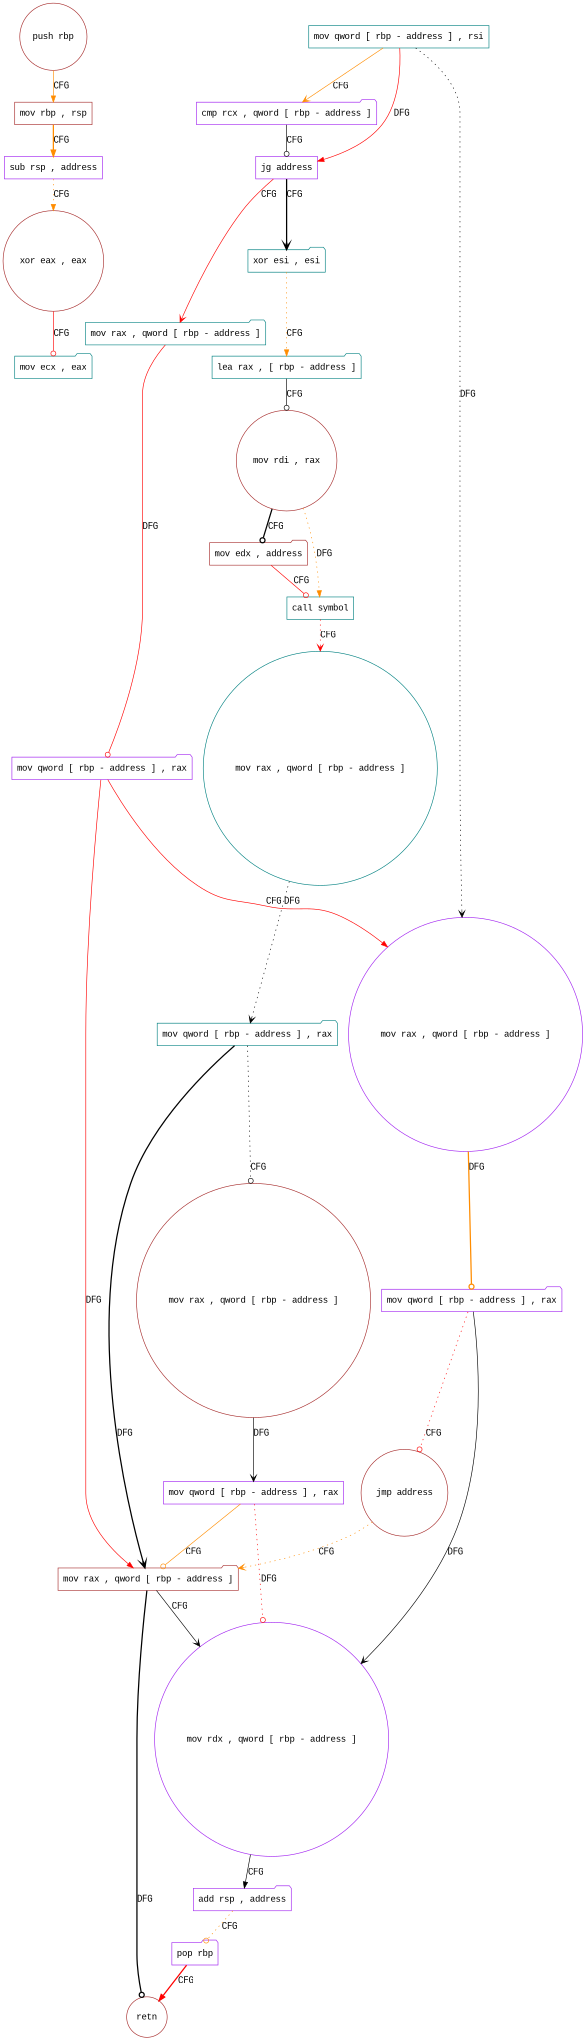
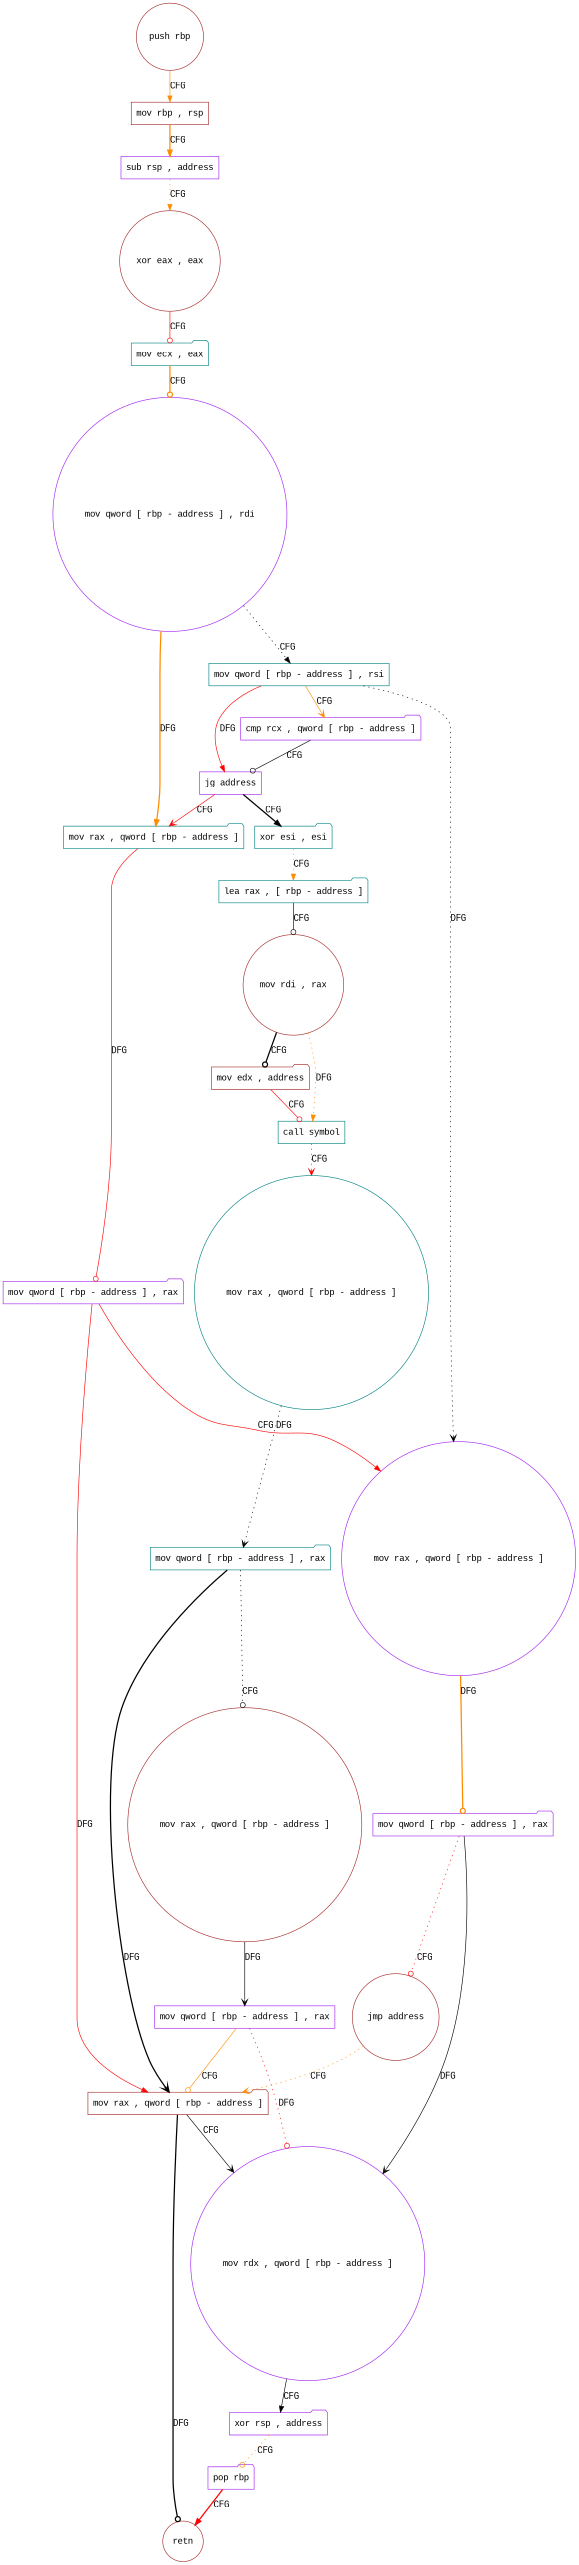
  digraph {
    fontname="Liberation Mono"
    node [color=purple fontname="Liberation Mono" shape=folder]
    edge [arrowhead=odot color=black fontname="Liberation Mono" style=solid]
    n1 [color=brown label="push rbp" shape=circle]
    n2 [color=brown label="mov rbp , rsp" shape=box]
    n3 [label="sub rsp , address" shape=box]
    n4 [color=brown label="xor eax , eax" shape=circle]
    n5 [color=teal label="mov ecx , eax"]
+   n6 [label="mov qword [ rbp - address ] , rdi" shape=circle]
    n7 [color=teal label="mov qword [ rbp - address ] , rsi" shape=box]
    n8 [color=teal label="mov rax , qword [ rbp - address ]"]
    n9 [label="cmp rcx , qword [ rbp - address ]"]
    n10 [label="jg address" shape=box]
    n11 [label="mov rax , qword [ rbp - address ]" shape=circle]
    n12 [label="mov qword [ rbp - address ] , rax"]
    n13 [color=teal label="xor esi , esi"]
    n14 [label="mov qword [ rbp - address ] , rax"]
    n15 [color=teal label="lea rax , [ rbp - address ]"]
    n16 [color=brown label="mov rdi , rax" shape=circle]
    n17 [color=brown label="mov rax , qword [ rbp - address ]"]
    n18 [color=brown label="mov edx , address"]
    n19 [color=teal label="call symbol" shape=box]
    n20 [color=teal label="mov rax , qword [ rbp - address ]" shape=circle]
    n21 [color=teal label="mov qword [ rbp - address ] , rax"]
    n22 [color=brown label="mov rax , qword [ rbp - address ]" shape=circle]
    n23 [label="mov qword [ rbp - address ] , rax" shape=box]
    n24 [label="mov rdx , qword [ rbp - address ]" shape=circle]
    n25 [color=brown label=retn shape=circle]
-   n26 [label="add rsp , address"]
+   n26 [label="xor rsp , address"]
    n27 [color=brown label="jmp address" shape=circle]
    n28 [label="pop rbp"]
    n1 -> n2 [arrowhead=normal color=darkorange label=CFG]
    n2 -> n3 [arrowhead=normal color=darkorange label=CFG style=bold]
    n3 -> n4 [arrowhead=normal color=darkorange label=CFG style=dotted]
    n4 -> n5 [color=red label=CFG]
+   n5 -> n6 [color=darkorange label=CFG style=bold]
+   n6 -> n7 [arrowhead=normal label=CFG style=dotted]
+   n6 -> n8 [arrowhead=normal color=darkorange label=DFG style=bold]
    n7 -> n9 [arrowhead=vee color=darkorange label=CFG]
    n7 -> n10 [arrowhead=normal color=red label=DFG]
    n7 -> n11 [arrowhead=vee label=DFG style=dotted]
    n8 -> n12 [color=red label=DFG]
    n9 -> n10 [label=CFG]
    n10 -> n8 [arrowhead=vee color=red label=CFG]
-   n10 -> n13 [arrowhead=vee label=CFG style=bold]
+   n10 -> n13 [arrowhead=normal label=CFG style=bold]
    n11 -> n14 [color=darkorange label=DFG style=bold]
    n12 -> n11 [arrowhead=normal color=red label=CFG]
    n12 -> n17 [arrowhead=normal color=red label=DFG]
    n13 -> n15 [arrowhead=normal color=darkorange label=CFG style=dotted]
    n14 -> n24 [arrowhead=vee label=DFG]
    n14 -> n27 [color=red label=CFG style=dotted]
    n15 -> n16 [label=CFG]
    n16 -> n18 [label=CFG style=bold]
    n16 -> n19 [arrowhead=normal color=darkorange label=DFG style=dotted]
    n17 -> n24 [arrowhead=vee label=CFG]
    n17 -> n25 [label=DFG style=bold]
    n18 -> n19 [color=red label=CFG]
    n19 -> n20 [arrowhead=vee color=red label=CFG style=dotted]
    n20 -> n21 [arrowhead=vee label=DFG style=dotted]
    n21 -> n17 [arrowhead=vee label=DFG style=bold]
    n21 -> n22 [label=CFG style=dotted]
    n22 -> n23 [arrowhead=vee label=DFG]
    n23 -> n17 [color=darkorange label=CFG]
    n23 -> n24 [color=red label=DFG style=dotted]
    n24 -> n26 [arrowhead=normal label=CFG]
    n26 -> n28 [color=darkorange label=CFG style=dotted]
    n27 -> n17 [arrowhead=vee color=darkorange label=CFG style=dotted]
    n28 -> n25 [arrowhead=normal color=red label=CFG style=bold]
  }
